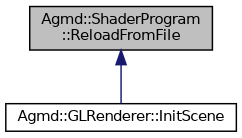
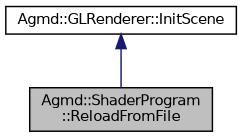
  digraph {
    rankdir=TB
    node [color=black fontname=Helvetica fontsize=10 shape=record style=filled]
    n1 [fillcolor=grey75 fontcolor=black height=0.2 label="Agmd::ShaderProgram\l::ReloadFromFile" width=0.4]
    n2 [fillcolor=white height=0.2 label="Agmd::GLRenderer::InitScene" width=0.4]
-   n1 -> n2 [color=midnightblue dir=back fontname=Helvetica fontsize=10 labelfontname=Helvetica labelfontsize=10 style=solid]
+   n2 -> n1 [color=midnightblue dir=back fontname=Helvetica fontsize=10 labelfontname=Helvetica labelfontsize=10 style=solid]
  }
